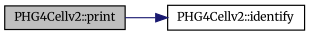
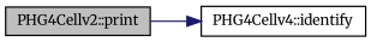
  digraph {
    rankdir=LR
    fontname=Merriweather
    node [color=black fontname=Merriweather fontsize=10 shape=record]
    n1 [fillcolor=grey75 fontcolor=black height=0.2 label="PHG4Cellv2::print" style=filled width=0.4]
-   n2 [height=0.2 label="PHG4Cellv2::identify" width=0.4]
+   n2 [height=0.2 label="PHG4Cellv4::identify" width=0.4]
    n1 -> n2 [color=midnightblue fontname=Merriweather fontsize=10 labelfontname=FreeSans labelfontsize=10 style=solid]
  }
